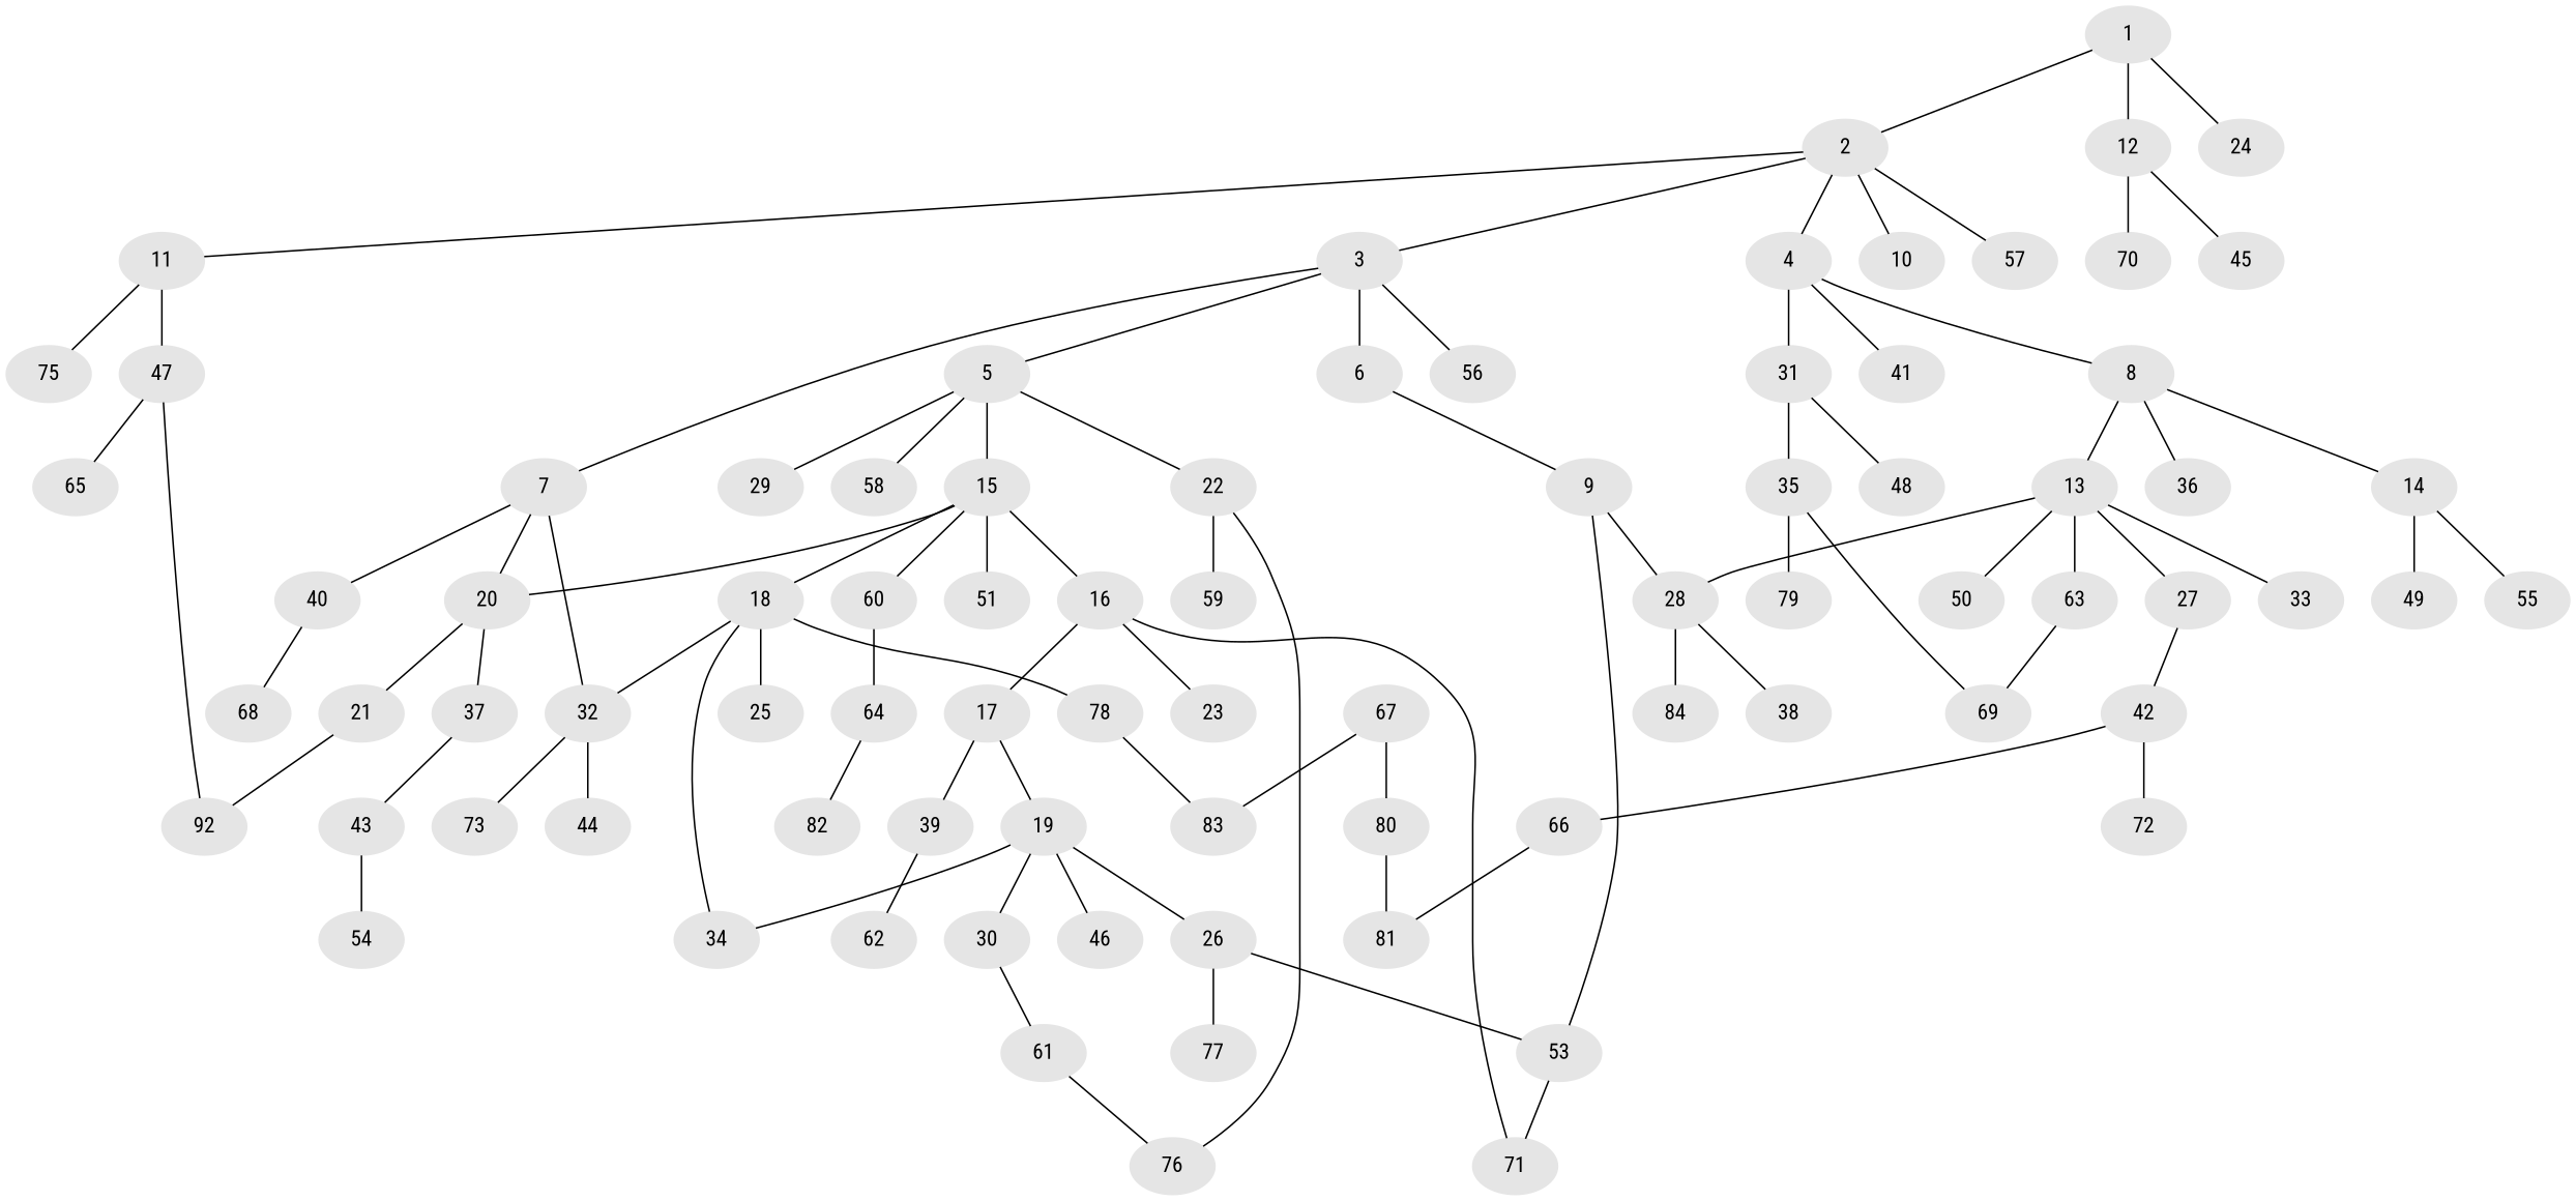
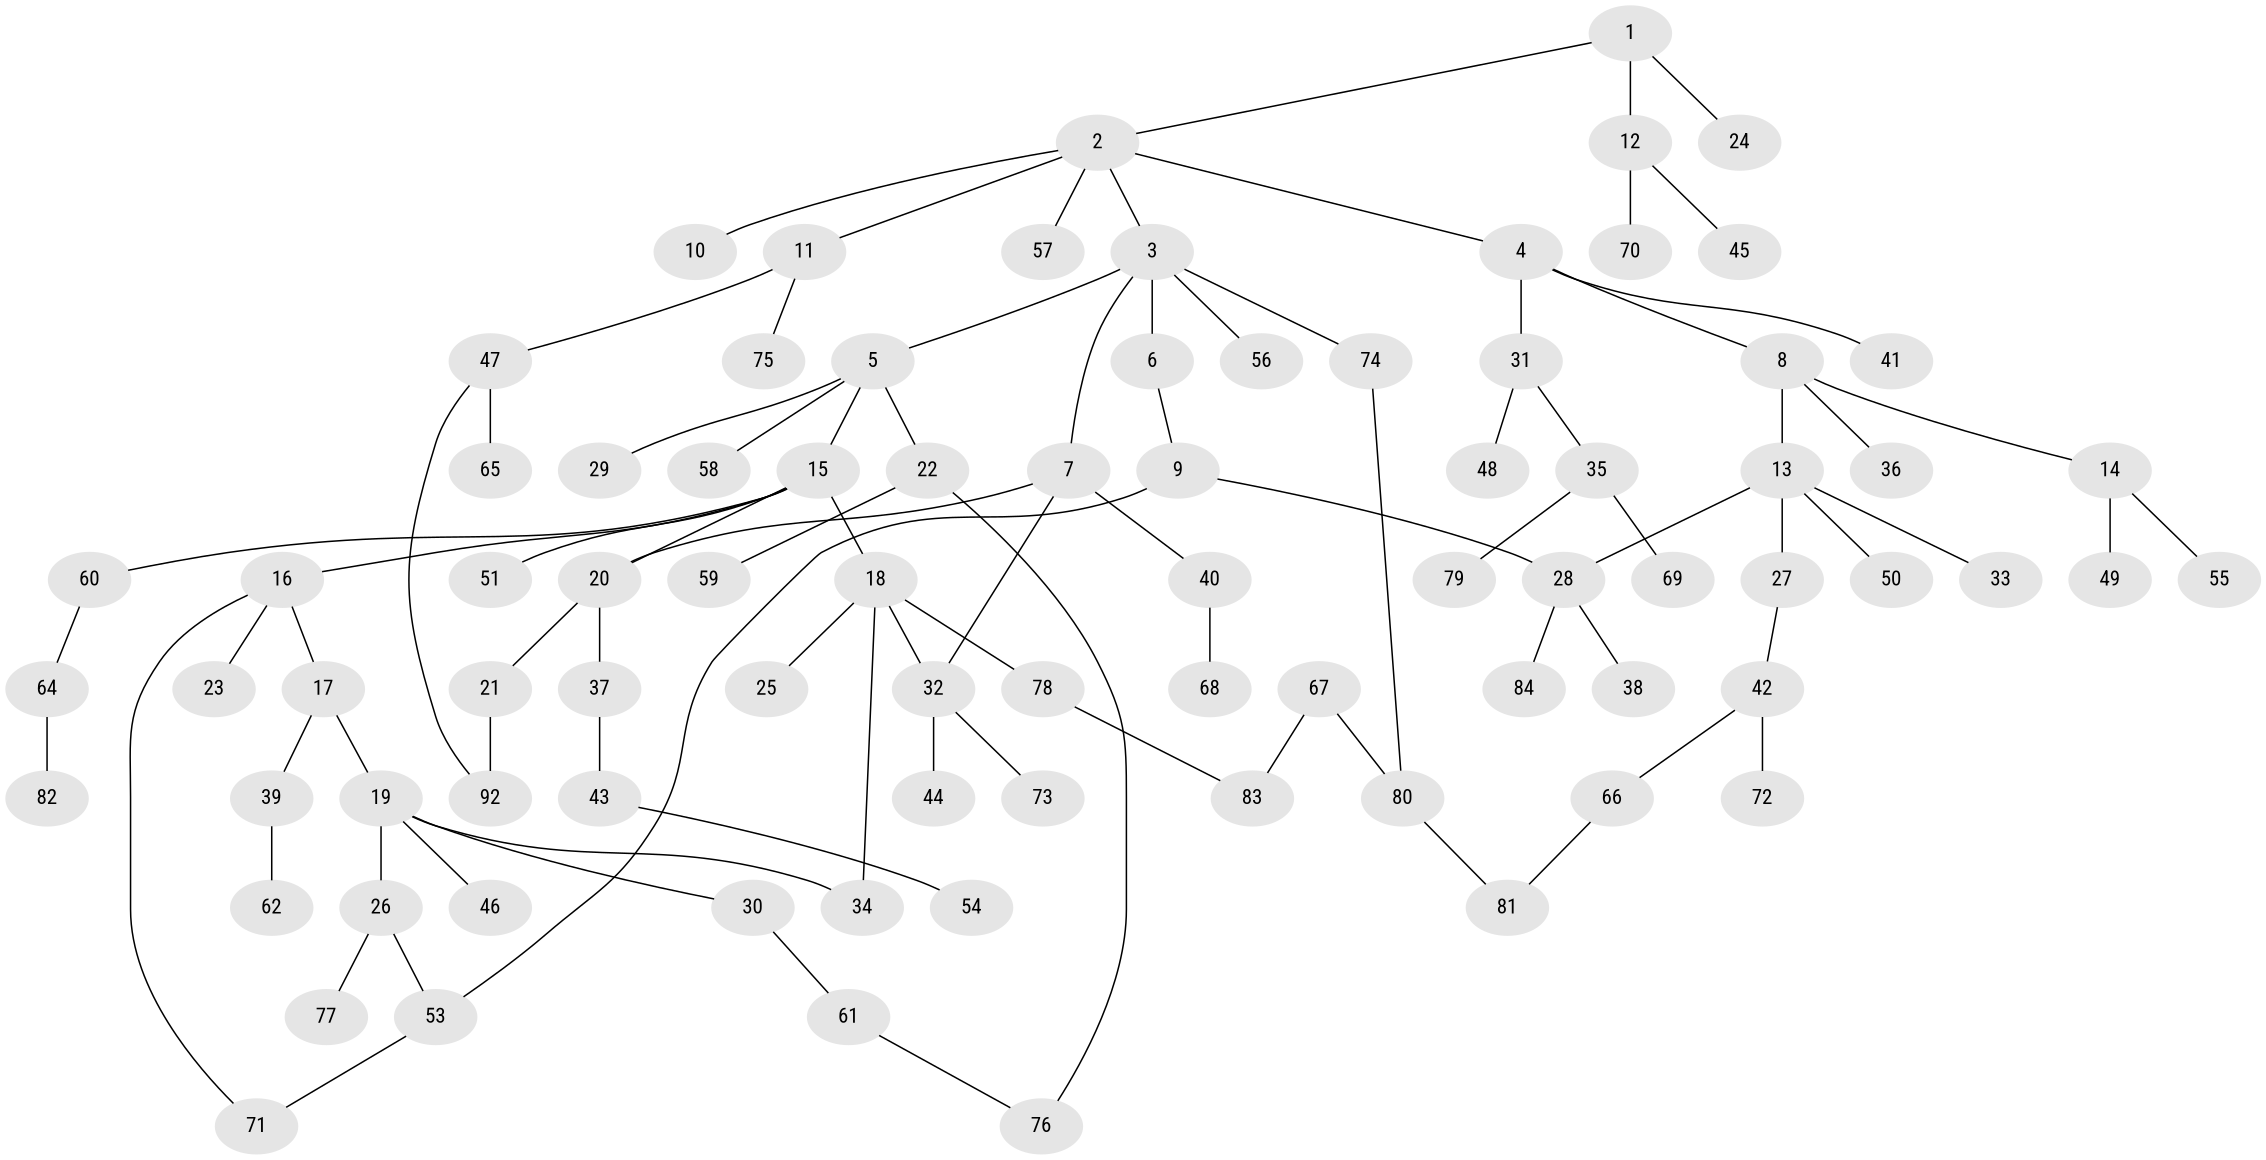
  graph {
    fontname="Roboto Condensed"
    node [color=gray90 fontname="Roboto Condensed" style=filled]
    edge [fontname="Roboto Condensed"]
    1
    2
    12
    24
    3
    4
    10
    11
    57
    45
    70
    5
    6
    7
    56
+   74
    8
    31
    41
    47
    75
    15
    22
    29
    58
    9
    20
    32
    40
    80
    13
    14
    36
    35
    48
    16
    18
    51
    60
    59
    76
    28
    53
    21
    37
    44
    73
    68
    27
    33
    50
-   63
    49
    55
    38
    84
    71
    n58 [label=92]
    65
    42
    69
    17
    23
    25
    34
    78
    64
    19
    39
    26
    30
    46
    62
    83
    77
    61
    43
    67
    66
    72
    79
    54
    81
    82
    1 -- 2
    1 -- 12
    1 -- 24
    2 -- 3
    2 -- 4
    2 -- 10
    2 -- 11
    2 -- 57
    12 -- 45
    12 -- 70
    3 -- 5
    3 -- 6
    3 -- 7
    3 -- 56
+   3 -- 74
    4 -- 8
    4 -- 31
    4 -- 41
    11 -- 47
    11 -- 75
    5 -- 15
    5 -- 22
    5 -- 29
    5 -- 58
    6 -- 9
    7 -- 20
    7 -- 32
    7 -- 40
+   74 -- 80
    8 -- 13
    8 -- 14
    8 -- 36
    31 -- 35
    31 -- 48
    47 -- n58
    47 -- 65
    15 -- 20
    15 -- 16
    15 -- 18
    15 -- 51
    15 -- 60
    22 -- 59
    22 -- 76
    9 -- 28
    9 -- 53
    20 -- 21
    20 -- 37
    32 -- 44
    32 -- 73
    40 -- 68
    80 -- 81
    13 -- 28
    13 -- 27
    13 -- 33
    13 -- 50
-   13 -- 63
    14 -- 49
    14 -- 55
    35 -- 69
    35 -- 79
    16 -- 71
    16 -- 17
    16 -- 23
    18 -- 32
    18 -- 25
    18 -- 34
    18 -- 78
    60 -- 64
    28 -- 38
    28 -- 84
    53 -- 71
    21 -- n58
    37 -- 43
    27 -- 42
-   63 -- 69
    42 -- 66
    42 -- 72
    17 -- 19
    17 -- 39
    78 -- 83
    64 -- 82
    19 -- 34
    19 -- 26
    19 -- 30
    19 -- 46
    39 -- 62
    26 -- 53
    26 -- 77
    30 -- 61
    61 -- 76
    43 -- 54
    67 -- 80
    67 -- 83
    66 -- 81
  }
